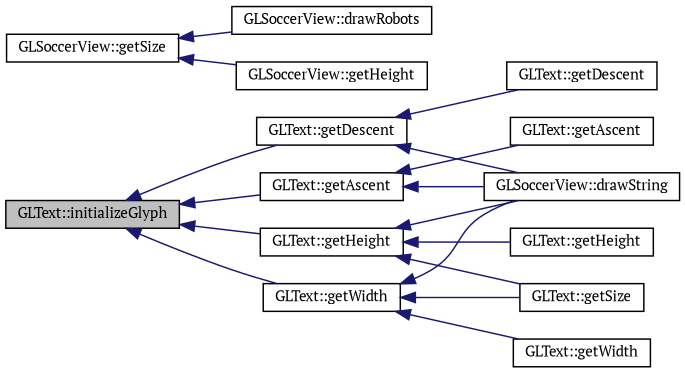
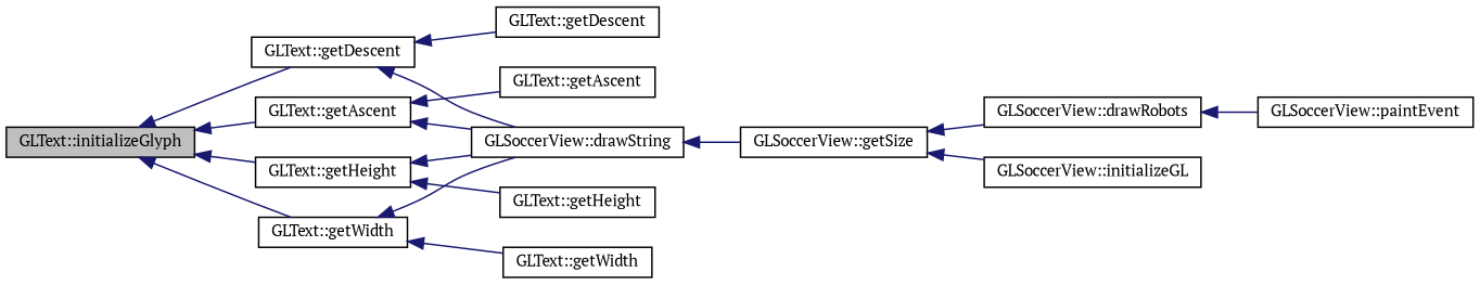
  digraph {
    fontname="PT Serif"
    rankdir=LR
    node [color=black fillcolor=white fontname="PT Serif" fontsize=10 shape=record style=filled]
    edge [color=midnightblue dir=back fontname="PT Serif" fontsize=10 labelfontname=Helvetica labelfontsize=10 style=solid]
    n1 [fillcolor=grey75 fontcolor=black height=0.2 label="GLText::initializeGlyph" width=0.4]
    n2 [height=0.2 label="GLText::getAscent" width=0.4]
    n3 [height=0.2 label="GLText::getDescent" width=0.4]
    n4 [height=0.2 label="GLText::getHeight" width=0.4]
    n5 [height=0.2 label="GLText::getWidth" width=0.4]
    n6 [height=0.2 label="GLSoccerView::drawString" width=0.4]
    n7 [height=0.2 label="GLText::getAscent" width=0.4]
    n8 [height=0.2 label="GLText::getDescent" width=0.4]
    n9 [height=0.2 label="GLText::getHeight" width=0.4]
-   n10 [height=0.2 label="GLText::getSize" width=0.4]
    n11 [height=0.2 label="GLText::getWidth" width=0.4]
    n12 [height=0.2 label="GLSoccerView::getSize" width=0.4]
    n13 [height=0.2 label="GLSoccerView::drawRobots" width=0.4]
-   n14 [height=0.2 label="GLSoccerView::getHeight" width=0.4]
+   n14 [height=0.2 label="GLSoccerView::initializeGL" width=0.4]
+   n15 [height=0.2 label="GLSoccerView::paintEvent" width=0.4]
    n1 -> n2
    n1 -> n3
    n1 -> n4
    n1 -> n5
    n2 -> n6
    n2 -> n7
    n3 -> n6
    n3 -> n8
    n4 -> n6
    n4 -> n9
-   n4 -> n10
    n5 -> n6
-   n5 -> n10
    n5 -> n11
+   n6 -> n12
    n12 -> n13
    n12 -> n14
+   n13 -> n15
  }
